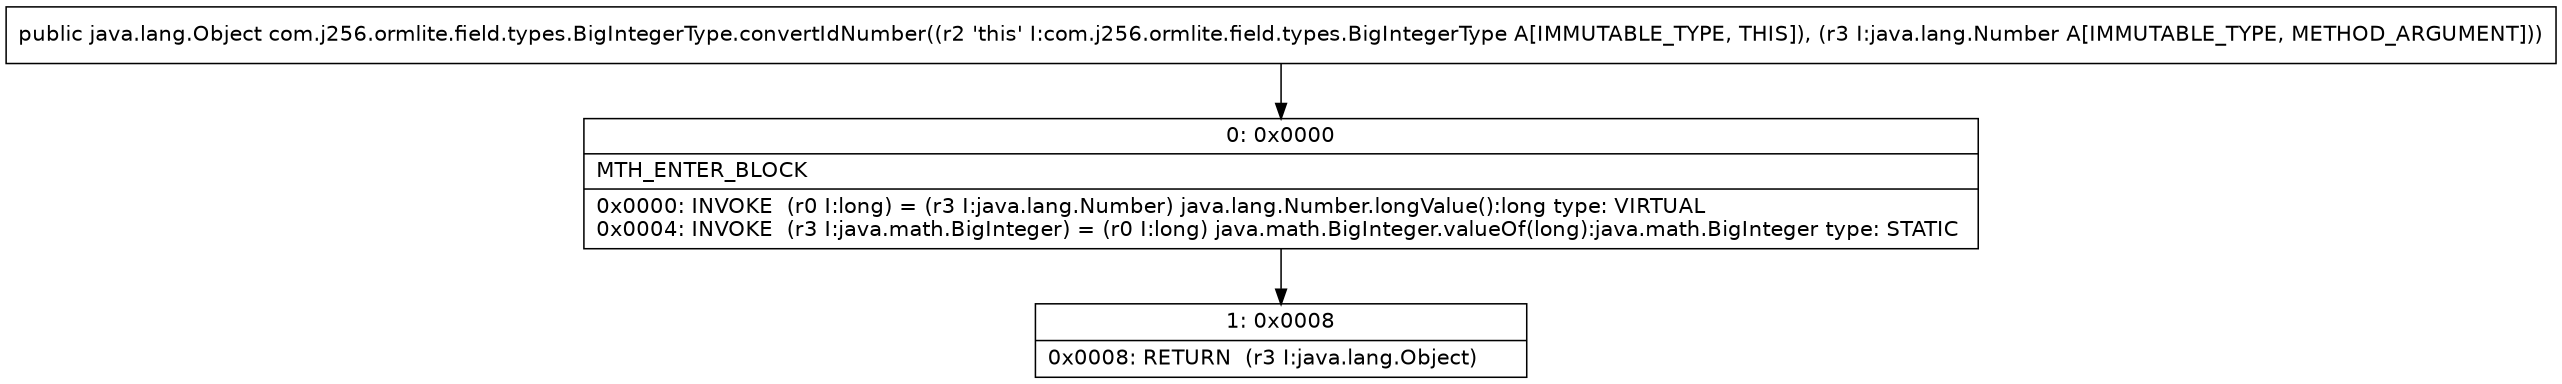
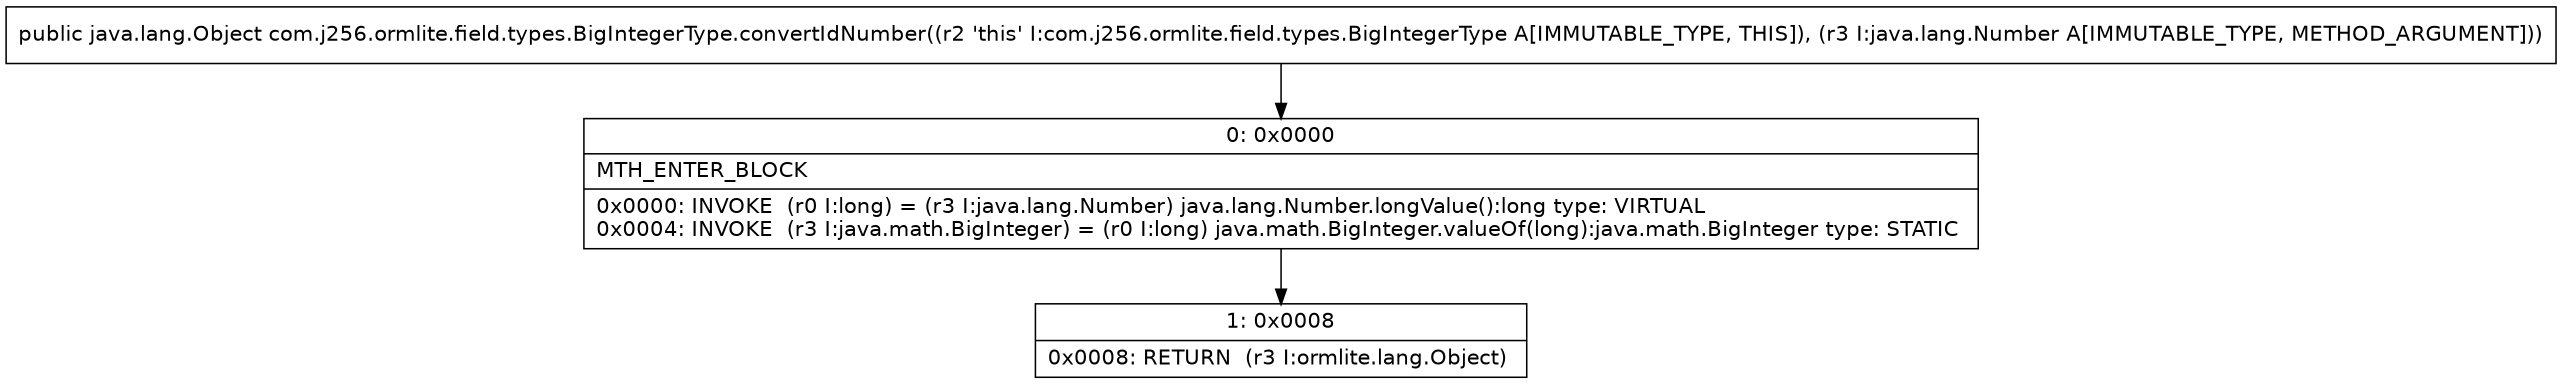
  digraph {
    fontname="DejaVu Sans"
    node [shape=record fontname="DejaVu Sans"]
    edge [fontname="DejaVu Sans"]
    n1 [label="{0\:\ 0x0000|MTH_ENTER_BLOCK\l|0x0000: INVOKE  (r0 I:long) = (r3 I:java.lang.Number) java.lang.Number.longValue():long type: VIRTUAL \l0x0004: INVOKE  (r3 I:java.math.BigInteger) = (r0 I:long) java.math.BigInteger.valueOf(long):java.math.BigInteger type: STATIC \l}"]
-   n2 [label="{1\:\ 0x0008|0x0008: RETURN  (r3 I:java.lang.Object) \l}"]
+   n2 [label="{1\:\ 0x0008|0x0008: RETURN  (r3 I:ormlite.lang.Object) \l}"]
    n3 [label="{public java.lang.Object com.j256.ormlite.field.types.BigIntegerType.convertIdNumber((r2 'this' I:com.j256.ormlite.field.types.BigIntegerType A[IMMUTABLE_TYPE, THIS]), (r3 I:java.lang.Number A[IMMUTABLE_TYPE, METHOD_ARGUMENT])) }"]
    n1 -> n2
    n3 -> n1
  }
